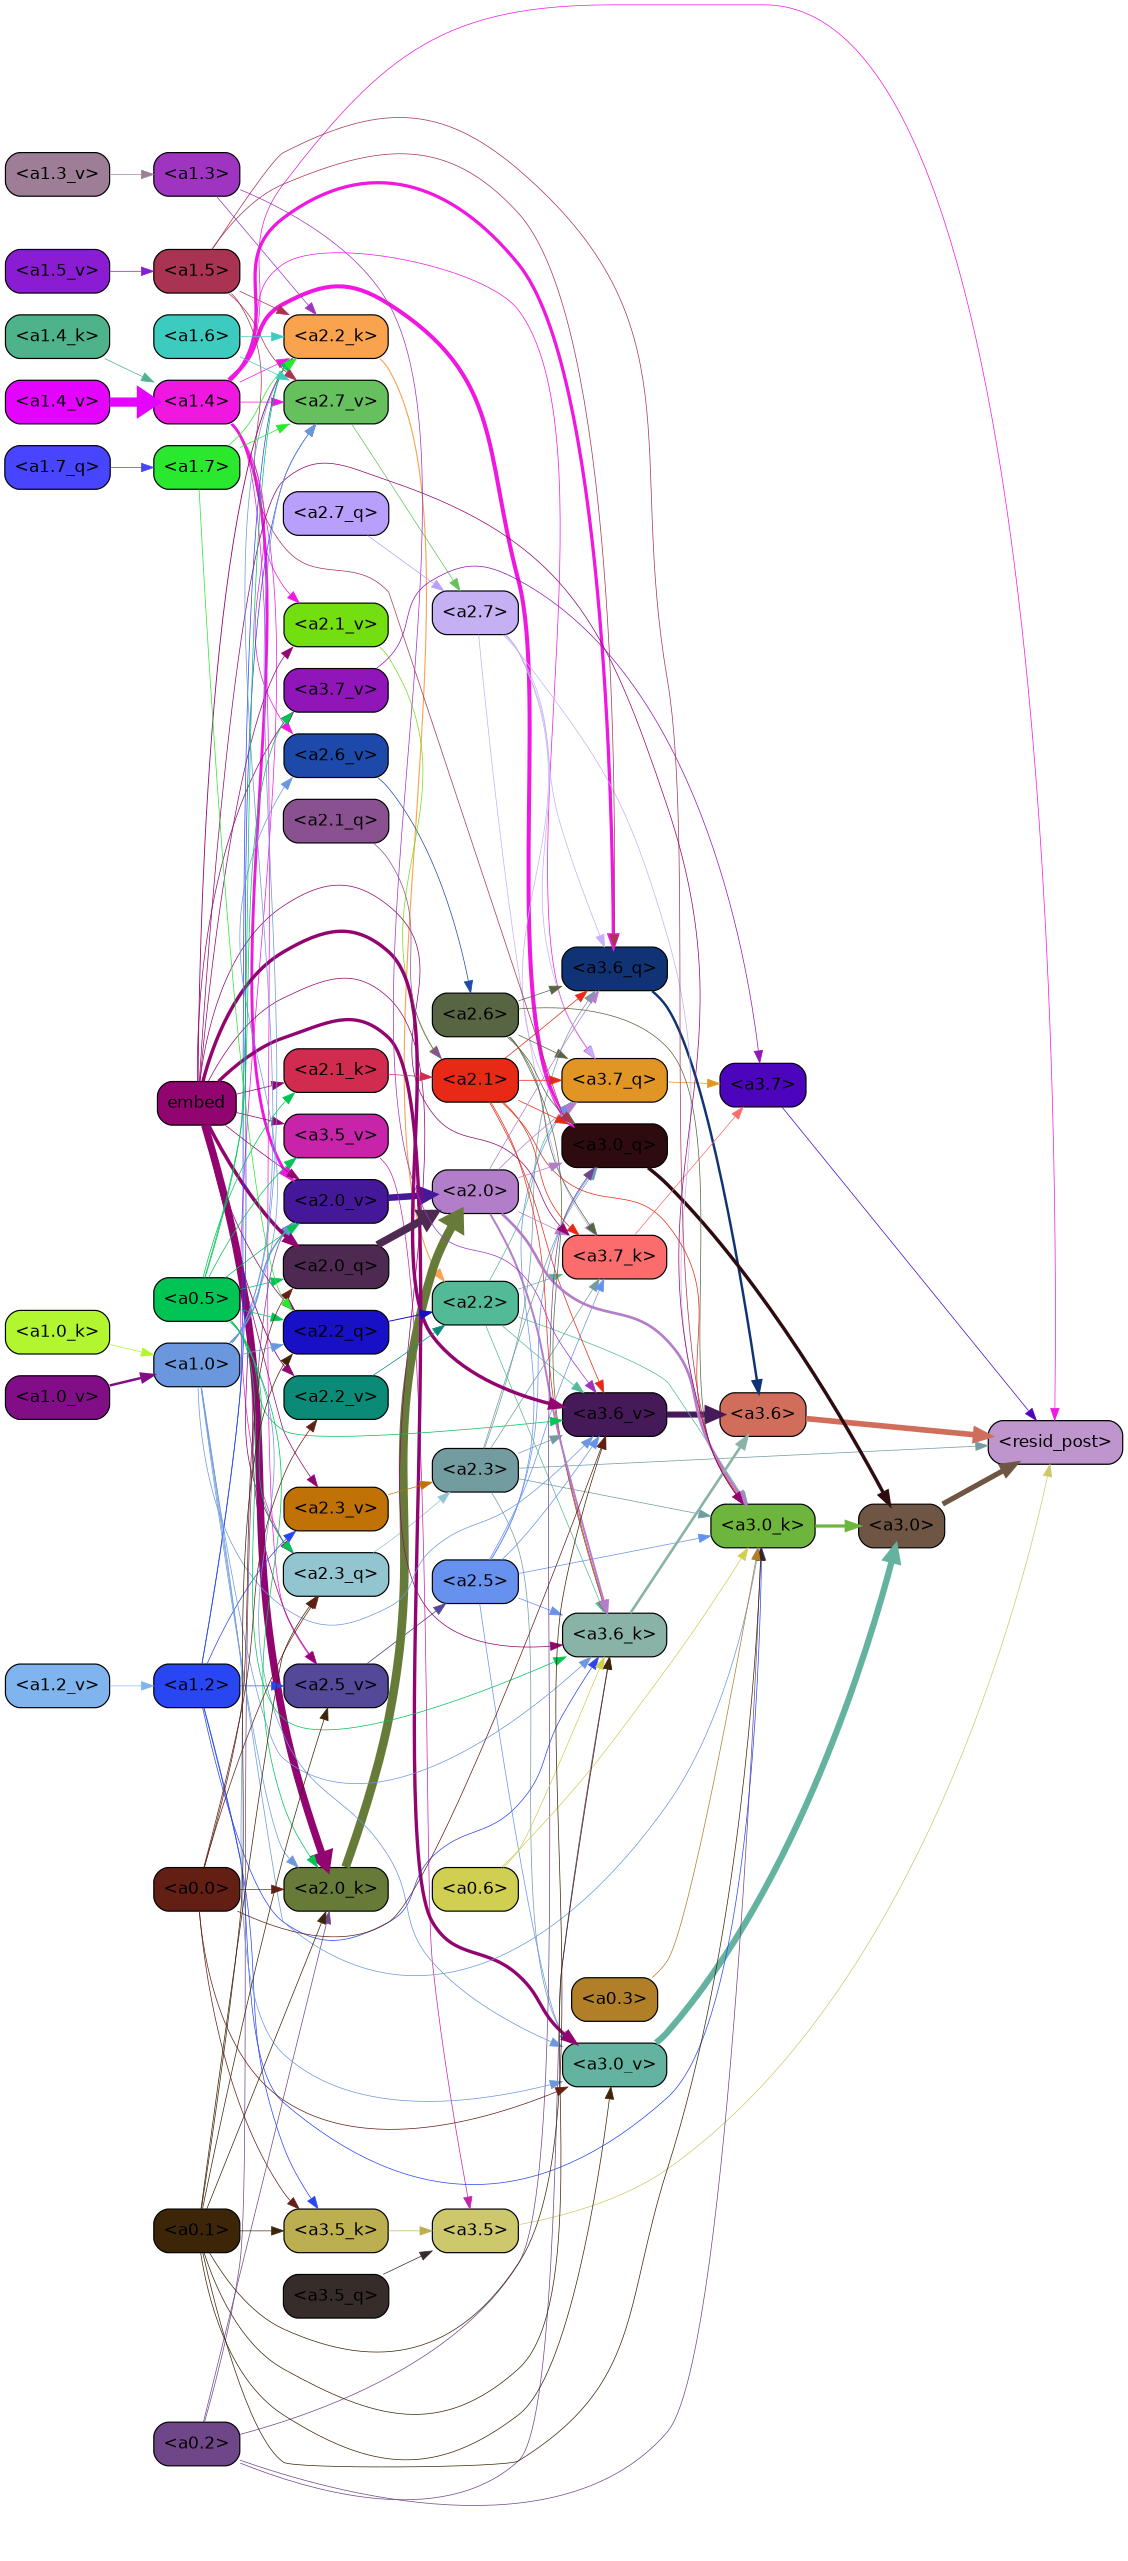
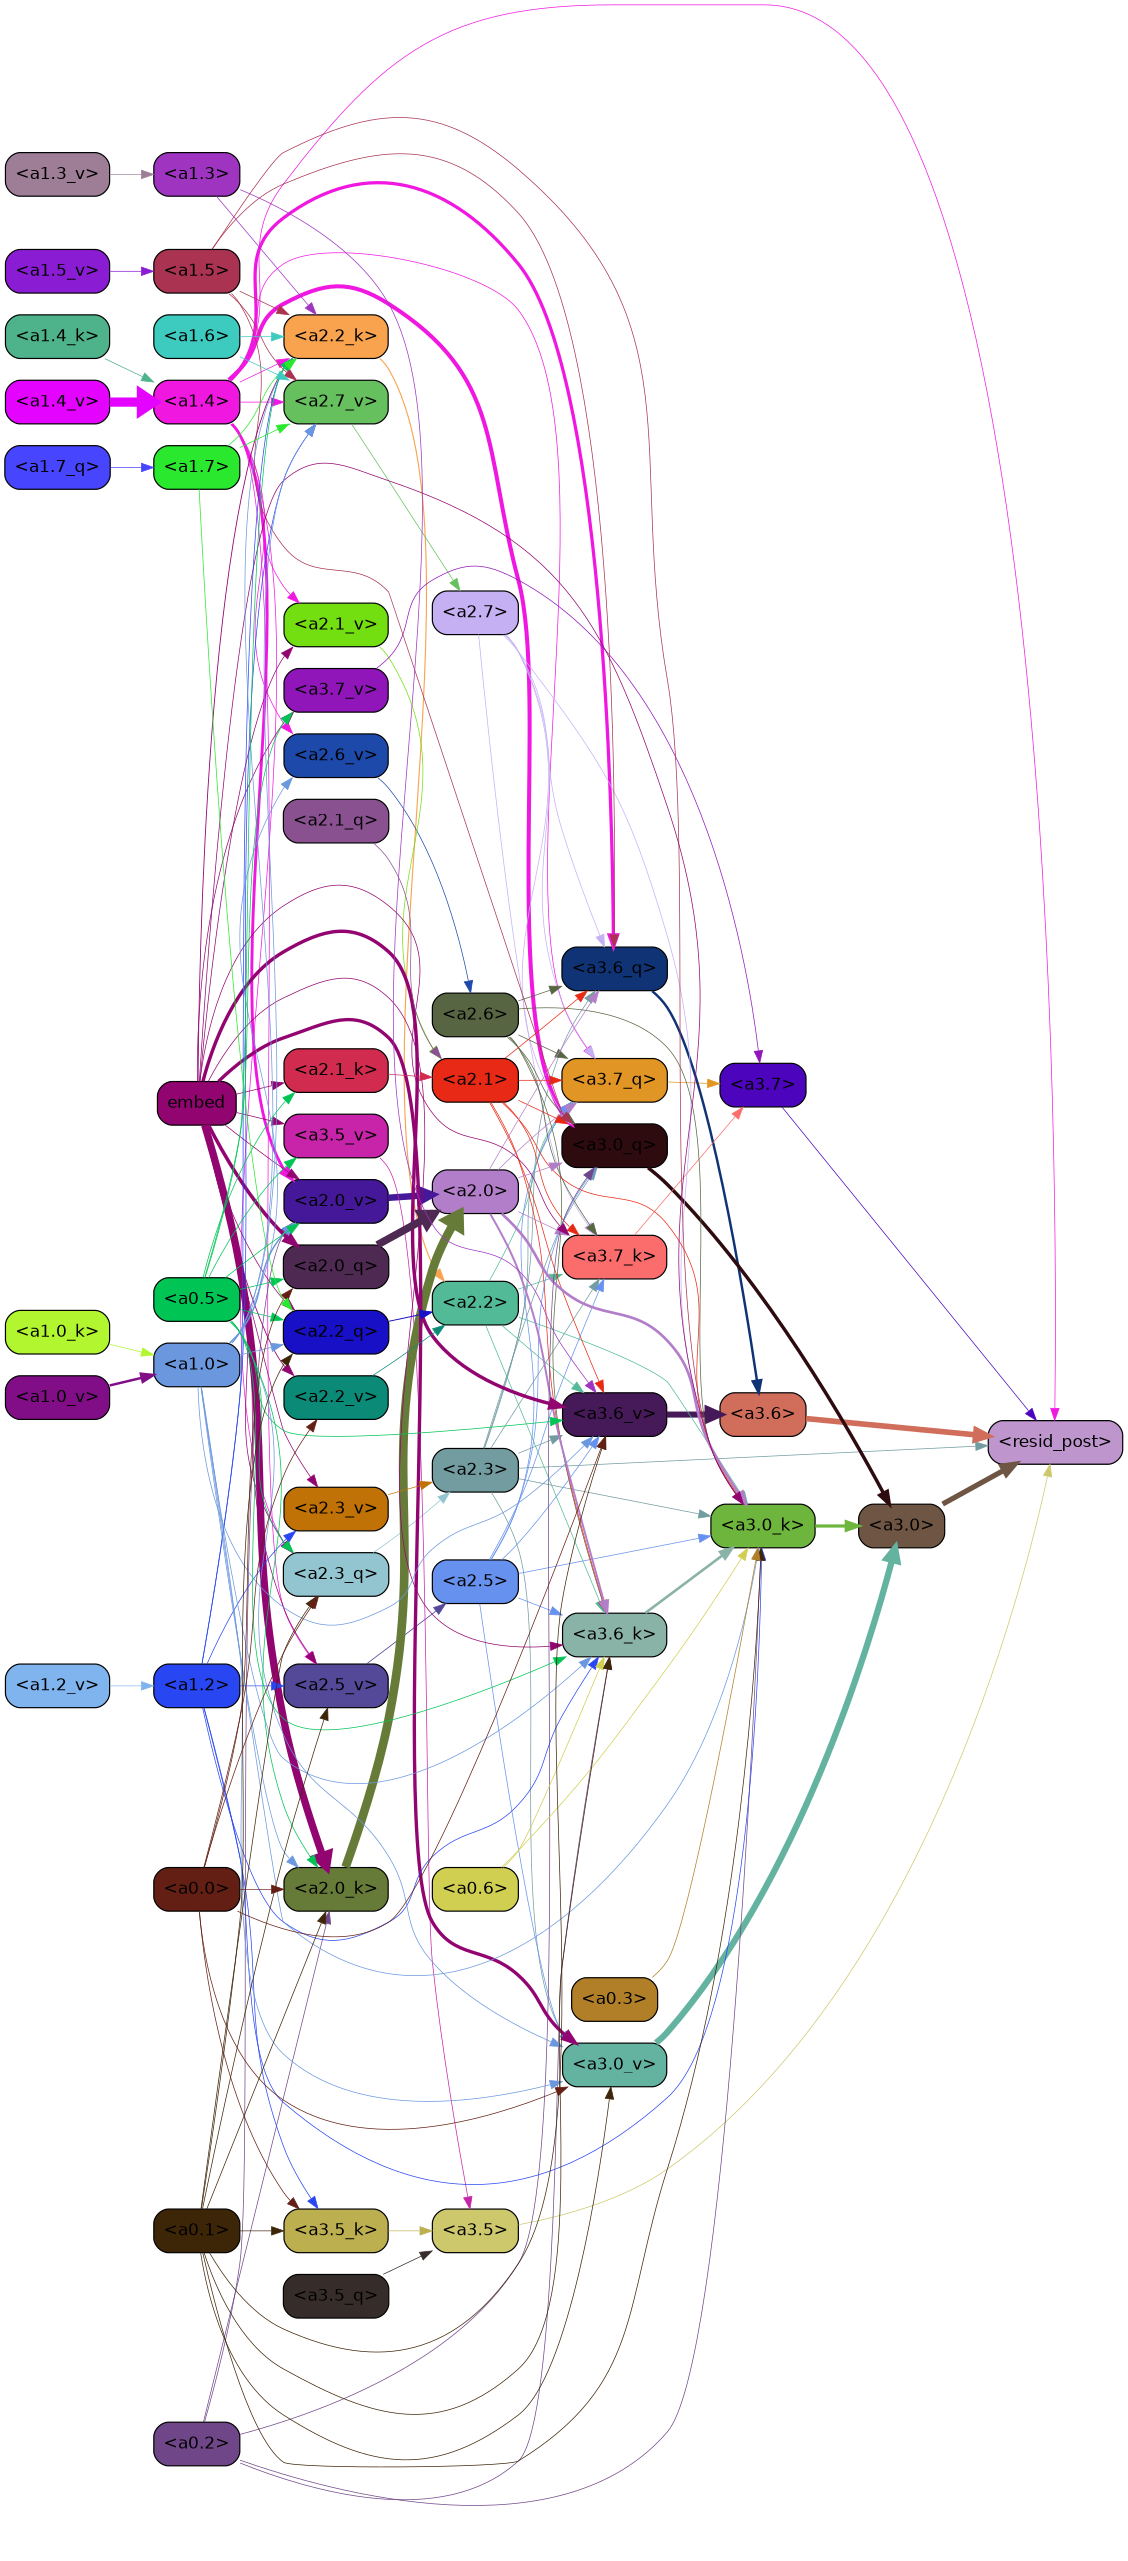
  strict digraph {
    fontname="DejaVu Sans"
    rankdir=LR
    splines=true
    node [color=black fontname="DejaVu Sans" shape=box style="filled, rounded"]
    edge [color="#920470" fontname="DejaVu Sans" penwidth=0.6]
    "<a3.7>" [fillcolor="#4c05bd"]
    "<resid_post>" [fillcolor="#be95cd"]
    "<a3.6>" [fillcolor="#d16e5b"]
    "<a3.5>" [fillcolor="#cdc86c"]
    "<a3.0>" [fillcolor="#6f5543"]
    "<a2.3>" [fillcolor="#729ca0"]
    "<a3.7_q>" [fillcolor="#e19524"]
    "<a3.6_q>" [fillcolor="#0f3375"]
    "<a3.0_q>" [fillcolor="#2e0b0e"]
    "<a3.7_k>" [fillcolor="#fb6d6d"]
    "<a3.0_k>" [fillcolor="#6db53c"]
    "<a3.6_v>" [fillcolor="#461959"]
    "<a3.0_v>" [fillcolor="#64b3a0"]
    "<a1.4>" [fillcolor="#f018e1"]
    "<a2.3_q>" [fillcolor="#93c5d0"]
    "<a2.2_k>" [fillcolor="#f9a34f"]
    "<a2.7_v>" [fillcolor="#66c05e"]
    "<a2.6_v>" [fillcolor="#1d49ab"]
    "<a2.5_v>" [fillcolor="#544898"]
    "<a2.1_v>" [fillcolor="#73df10"]
    "<a2.0_v>" [fillcolor="#441899"]
    "<a2.2>" [fillcolor="#53ba97"]
    "<a2.7>" [fillcolor="#c5b0f4"]
    "<a2.6>" [fillcolor="#576543"]
    "<a2.5>" [fillcolor="#6791ee"]
    "<a2.1>" [fillcolor="#e82915"]
    "<a2.0>" [fillcolor="#b37ec9"]
    "<a3.6_k>" [fillcolor="#8ab3a8"]
    "<a3.5_q>" [fillcolor="#362d2a"]
    "<a3.5_k>" [fillcolor="#bcaf50"]
    "<a3.7_v>" [fillcolor="#9016b9"]
    "<a3.5_v>" [fillcolor="#c724a9"]
    "<a1.5>" [fillcolor="#a93350"]
    "<a0.2>" [fillcolor="#6f4788"]
    "<a2.0_k>" [fillcolor="#677b39"]
    embed [fillcolor="#920470"]
    "<a2.2_q>" [fillcolor="#1810c7"]
    "<a2.0_q>" [fillcolor="#4e2952"]
    "<a2.1_k>" [fillcolor="#d12c4f"]
    "<a2.3_v>" [fillcolor="#c07206"]
    "<a2.2_v>" [fillcolor="#0b8a78"]
    "<a1.2>" [fillcolor="#2946f3"]
    "<a1.0>" [fillcolor="#6a97de"]
    "<a0.6>" [fillcolor="#d0cf52"]
    "<a0.5>" [fillcolor="#00c555"]
    "<a0.1>" [fillcolor="#3d2508"]
    "<a0.0>" [fillcolor="#631f14"]
    "<a0.3>" [fillcolor="#b07f28"]
    "<a1.3>" [fillcolor="#9f34c1"]
-   "<a2.7_q>" [fillcolor="#b89ffb"]
    "<a2.1_q>" [fillcolor="#8a5191"]
    "<a1.7>" [fillcolor="#29e82e"]
    "<a1.6>" [fillcolor="#3dcbc0"]
    "<a1.7_q>" [fillcolor="#4745fd"]
    "<a1.4_k>" [fillcolor="#4eb28a"]
    "<a1.0_k>" [fillcolor="#b1f62f"]
    "<a1.5_v>" [fillcolor="#8a1dd4"]
    "<a1.4_v>" [fillcolor="#e303ff"]
    "<a1.3_v>" [fillcolor="#9e7e97"]
    "<a1.2_v>" [fillcolor="#7fb4ee"]
    "<a1.0_v>" [fillcolor="#810d87"]
    "<a3.7>" -> "<resid_post>" [color="#4c05bd"]
    "<a3.6>" -> "<resid_post>" [color="#d16e5b" penwidth=4.646730065345764]
    "<a3.5>" -> "<resid_post>" [color="#cdc86c"]
    "<a3.0>" -> "<resid_post>" [color="#6f5543" penwidth=4.323132634162903]
    "<a2.3>" -> "<resid_post>" [color="#729ca0"]
+   "<a2.3>" -> "<a3.7_q>" [color="#729ca0"]
    "<a2.3>" -> "<a3.6_q>" [color="#729ca0"]
    "<a2.3>" -> "<a3.0_q>" [color="#729ca0"]
    "<a2.3>" -> "<a3.7_k>" [color="#729ca0"]
    "<a2.3>" -> "<a3.0_k>" [color="#729ca0"]
    "<a2.3>" -> "<a3.6_v>" [color="#729ca0"]
    "<a2.3>" -> "<a3.0_v>" [color="#729ca0"]
    "<a3.7_q>" -> "<a3.7>" [color="#e19524"]
    "<a3.6_q>" -> "<a3.6>" [color="#0f3375" penwidth=2.03758105635643]
    "<a3.0_q>" -> "<a3.0>" [color="#2e0b0e" penwidth=2.8638100624084473]
    "<a3.7_k>" -> "<a3.7>" [color="#fb6d6d"]
    "<a3.0_k>" -> "<a3.0>" [color="#6db53c" penwidth=2.6274144649505615]
    "<a3.6_v>" -> "<a3.6>" [color="#461959" penwidth=5.002329230308533]
    "<a3.0_v>" -> "<a3.0>" [color="#64b3a0" penwidth=5.188832879066467]
    "<a1.4>" -> "<resid_post>" [color="#f018e1"]
    "<a1.4>" -> "<a3.7_q>" [color="#f018e1"]
    "<a1.4>" -> "<a3.6_q>" [color="#f018e1" penwidth=2.700703263282776]
    "<a1.4>" -> "<a3.0_q>" [color="#f018e1" penwidth=3.34255850315094]
    "<a1.4>" -> "<a2.3_q>" [color="#f018e1"]
    "<a1.4>" -> "<a2.2_k>" [color="#f018e1"]
    "<a1.4>" -> "<a2.7_v>" [color="#f018e1"]
    "<a1.4>" -> "<a2.6_v>" [color="#f018e1"]
    "<a1.4>" -> "<a2.5_v>" [color="#f018e1"]
    "<a1.4>" -> "<a2.1_v>" [color="#f018e1"]
    "<a1.4>" -> "<a2.0_v>" [color="#f018e1" penwidth=2.387977123260498]
    "<a2.3_q>" -> "<a2.3>" [color="#93c5d0"]
    "<a2.2_k>" -> "<a2.2>" [color="#f9a34f" penwidth=0.9331893920898438]
    "<a2.7_v>" -> "<a2.7>" [color="#66c05e"]
    "<a2.6_v>" -> "<a2.6>" [color="#1d49ab"]
    "<a2.5_v>" -> "<a2.5>" [color="#544898" penwidth=0.6657319068908691]
    "<a2.1_v>" -> "<a2.1>" [color="#73df10"]
    "<a2.0_v>" -> "<a2.0>" [color="#441899" penwidth=5.380099236965179]
    "<a2.2>" -> "<a3.7_q>" [color="#53ba97"]
    "<a2.2>" -> "<a3.7_k>" [color="#53ba97"]
    "<a2.2>" -> "<a3.0_k>" [color="#53ba97"]
    "<a2.2>" -> "<a3.6_v>" [color="#53ba97"]
    "<a2.2>" -> "<a3.6_k>" [color="#53ba97"]
    "<a2.7>" -> "<a3.7_q>" [color="#c5b0f4"]
    "<a2.7>" -> "<a3.6_q>" [color="#c5b0f4"]
    "<a2.7>" -> "<a3.0_q>" [color="#c5b0f4"]
    "<a2.7>" -> "<a3.7_k>" [color="#c5b0f4"]
    "<a2.7>" -> "<a3.0_k>" [color="#c5b0f4"]
    "<a2.6>" -> "<a3.7_q>" [color="#576543"]
    "<a2.6>" -> "<a3.6_q>" [color="#576543"]
    "<a2.6>" -> "<a3.0_q>" [color="#576543"]
    "<a2.6>" -> "<a3.7_k>" [color="#576543"]
    "<a2.6>" -> "<a3.0_k>" [color="#576543"]
    "<a2.6>" -> "<a3.6_k>" [color="#576543"]
    "<a2.5>" -> "<a3.7_q>" [color="#6791ee"]
    "<a2.5>" -> "<a3.0_q>" [color="#6791ee"]
    "<a2.5>" -> "<a3.7_k>" [color="#6791ee"]
    "<a2.5>" -> "<a3.0_k>" [color="#6791ee"]
    "<a2.5>" -> "<a3.6_v>" [color="#6791ee"]
    "<a2.5>" -> "<a3.0_v>" [color="#6791ee"]
    "<a2.5>" -> "<a3.6_k>" [color="#6791ee"]
    "<a2.1>" -> "<a3.7_q>" [color="#e82915"]
    "<a2.1>" -> "<a3.6_q>" [color="#e82915"]
    "<a2.1>" -> "<a3.0_q>" [color="#e82915"]
    "<a2.1>" -> "<a3.7_k>" [color="#e82915"]
    "<a2.1>" -> "<a3.0_k>" [color="#e82915"]
    "<a2.1>" -> "<a3.6_v>" [color="#e82915"]
    "<a2.1>" -> "<a3.6_k>" [color="#e82915"]
    "<a2.0>" -> "<a3.7_q>" [color="#b37ec9"]
    "<a2.0>" -> "<a3.6_q>" [color="#b37ec9"]
    "<a2.0>" -> "<a3.0_q>" [color="#b37ec9"]
    "<a2.0>" -> "<a3.7_k>" [color="#b37ec9"]
    "<a2.0>" -> "<a3.0_k>" [color="#b37ec9" penwidth=2.2218968719244003]
    "<a2.0>" -> "<a3.6_k>" [color="#b37ec9" penwidth=1.6454488784074783]
-   "<a3.6_k>" -> "<a3.6>" [color="#8ab3a8" penwidth=2.174198240041733]
+   "<a3.6_k>" -> "<a3.0_k>" [color="#8ab3a8" penwidth=2.174198240041733]
    "<a3.5_q>" -> "<a3.5>" [color="#362d2a"]
    "<a3.5_k>" -> "<a3.5>" [color="#bcaf50"]
    "<a3.7_v>" -> "<a3.7>" [color="#9016b9"]
    "<a3.5_v>" -> "<a3.5>" [color="#c724a9"]
    "<a1.5>" -> "<a3.6_q>" [color="#a93350"]
    "<a1.5>" -> "<a3.0_q>" [color="#a93350"]
    "<a1.5>" -> "<a3.0_k>" [color="#a93350"]
    "<a1.5>" -> "<a2.2_k>" [color="#a93350"]
    "<a1.5>" -> "<a2.7_v>" [color="#a93350"]
    "<a0.2>" -> "<a3.0_q>" [color="#6f4788"]
    "<a0.2>" -> "<a3.0_k>" [color="#6f4788"]
    "<a0.2>" -> "<a2.0_v>" [color="#6f4788"]
    "<a0.2>" -> "<a3.6_k>" [color="#6f4788"]
    "<a0.2>" -> "<a2.0_k>" [color="#6f4788"]
    "<a2.0_k>" -> "<a2.0>" [color="#677b39" penwidth=7.158664226531982]
    embed -> "<a3.7_k>"
    embed -> "<a3.0_k>"
    embed -> "<a3.6_v>" [penwidth=2.8301228284835815]
    embed -> "<a3.0_v>" [penwidth=2.7660785913467407]
    embed -> "<a2.3_q>"
    embed -> "<a2.2_k>" [penwidth=0.7099294662475586]
    embed -> "<a2.5_v>"
    embed -> "<a2.1_v>"
    embed -> "<a2.0_v>"
    embed -> "<a3.6_k>"
    embed -> "<a3.7_v>"
    embed -> "<a3.5_v>"
    embed -> "<a2.0_k>" [penwidth=6.075345039367676]
    embed -> "<a2.2_q>"
    embed -> "<a2.0_q>" [penwidth=2.918822765350342]
    embed -> "<a2.1_k>"
    embed -> "<a2.3_v>"
    embed -> "<a2.2_v>" [penwidth=0.6909599304199219]
    "<a2.2_q>" -> "<a2.2>" [color="#1810c7" penwidth=0.8114519119262695]
    "<a2.0_q>" -> "<a2.0>" [color="#4e2952" penwidth=6.2323237657547]
    "<a2.1_k>" -> "<a2.1>" [color="#d12c4f"]
    "<a2.3_v>" -> "<a2.3>" [color="#c07206"]
    "<a2.2_v>" -> "<a2.2>" [color="#0b8a78"]
    "<a1.2>" -> "<a3.0_k>" [color="#2946f3"]
    "<a1.2>" -> "<a2.2_k>" [color="#2946f3"]
    "<a1.2>" -> "<a2.7_v>" [color="#2946f3"]
    "<a1.2>" -> "<a2.5_v>" [color="#2946f3"]
    "<a1.2>" -> "<a3.6_k>" [color="#2946f3"]
    "<a1.2>" -> "<a3.5_k>" [color="#2946f3"]
    "<a1.2>" -> "<a2.3_v>" [color="#2946f3"]
    "<a1.0>" -> "<a3.0_k>" [color="#6a97de"]
    "<a1.0>" -> "<a3.6_v>" [color="#6a97de"]
    "<a1.0>" -> "<a3.0_v>" [color="#6a97de"]
    "<a1.0>" -> "<a2.2_k>" [color="#6a97de"]
    "<a1.0>" -> "<a2.7_v>" [color="#6a97de"]
    "<a1.0>" -> "<a2.6_v>" [color="#6a97de"]
    "<a1.0>" -> "<a2.0_v>" [color="#6a97de" penwidth=1.2435333728790283]
    "<a1.0>" -> "<a3.6_k>" [color="#6a97de"]
    "<a1.0>" -> "<a2.0_k>" [color="#6a97de"]
    "<a1.0>" -> "<a2.2_q>" [color="#6a97de"]
    "<a0.6>" -> "<a3.0_k>" [color="#d0cf52"]
    "<a0.6>" -> "<a3.6_k>" [color="#d0cf52"]
    "<a0.5>" -> "<a3.6_v>" [color="#00c555"]
    "<a0.5>" -> "<a3.0_v>" [color="#6a97de" penwidth=0.6124261617660522]
    "<a0.5>" -> "<a2.3_q>" [color="#00c555"]
    "<a0.5>" -> "<a2.2_k>" [color="#00c555"]
    "<a0.5>" -> "<a2.0_v>" [color="#00c555"]
    "<a0.5>" -> "<a3.6_k>" [color="#00c555"]
    "<a0.5>" -> "<a3.7_v>" [color="#00c555"]
    "<a0.5>" -> "<a3.5_v>" [color="#00c555"]
    "<a0.5>" -> "<a2.0_k>" [color="#00c555" penwidth=0.6112704277038574]
    "<a0.5>" -> "<a2.2_q>" [color="#00c555"]
    "<a0.5>" -> "<a2.0_q>" [color="#00c555"]
    "<a0.5>" -> "<a2.1_k>" [color="#00c555"]
    "<a0.1>" -> "<a3.0_k>" [color="#3d2508"]
    "<a0.1>" -> "<a3.6_v>" [color="#3d2508"]
    "<a0.1>" -> "<a3.0_v>" [color="#3d2508"]
    "<a0.1>" -> "<a2.3_q>" [color="#3d2508"]
    "<a0.1>" -> "<a2.5_v>" [color="#3d2508"]
    "<a0.1>" -> "<a3.6_k>" [color="#3d2508"]
    "<a0.1>" -> "<a3.5_k>" [color="#3d2508"]
    "<a0.1>" -> "<a2.0_k>" [color="#3d2508"]
    "<a0.1>" -> "<a2.2_q>" [color="#3d2508"]
    "<a0.0>" -> "<a3.6_v>" [color="#631f14"]
    "<a0.0>" -> "<a3.0_v>" [color="#631f14"]
    "<a0.0>" -> "<a2.3_q>" [color="#631f14"]
    "<a0.0>" -> "<a3.5_k>" [color="#631f14"]
    "<a0.0>" -> "<a2.0_k>" [color="#631f14"]
    "<a0.0>" -> "<a2.0_q>" [color="#631f14"]
    "<a0.0>" -> "<a2.2_v>" [color="#631f14"]
    "<a0.3>" -> "<a3.0_k>" [color="#b07f28"]
    "<a1.3>" -> "<a3.6_v>" [color="#9f34c1"]
    "<a1.3>" -> "<a2.2_k>" [color="#9f34c1"]
-   "<a2.7_q>" -> "<a2.7>" [color="#b89ffb"]
    "<a2.1_q>" -> "<a2.1>" [color="#8a5191"]
    "<a1.7>" -> "<a2.2_k>" [color="#29e82e"]
    "<a1.7>" -> "<a2.7_v>" [color="#29e82e"]
    "<a1.7>" -> "<a2.2_q>" [color="#29e82e"]
    "<a1.6>" -> "<a2.2_k>" [color="#3dcbc0"]
    "<a1.6>" -> "<a2.7_v>" [color="#3dcbc0"]
    "<a1.7_q>" -> "<a1.7>" [color="#4745fd"]
    "<a1.4_k>" -> "<a1.4>" [color="#4eb28a"]
    "<a1.0_k>" -> "<a1.0>" [color="#b1f62f"]
    "<a1.5_v>" -> "<a1.5>" [color="#8a1dd4"]
    "<a1.4_v>" -> "<a1.4>" [color="#e303ff" penwidth=7.649995803833008]
    "<a1.3_v>" -> "<a1.3>" [color="#9e7e97"]
    "<a1.2_v>" -> "<a1.2>" [color="#7fb4ee"]
    "<a1.0_v>" -> "<a1.0>" [color="#810d87" penwidth=2.050852060317993]
  }
